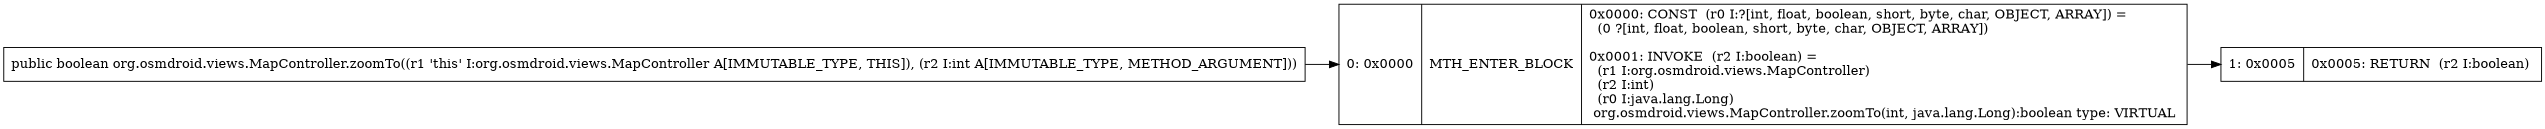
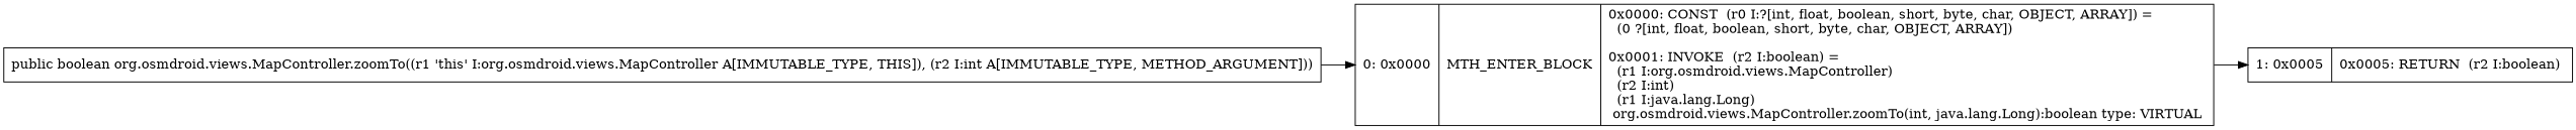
  digraph {
    rankdir=LR
    node [shape=record]
-   n1 [label="{0\:\ 0x0000|MTH_ENTER_BLOCK\l|0x0000: CONST  (r0 I:?[int, float, boolean, short, byte, char, OBJECT, ARRAY]) = \l  (0 ?[int, float, boolean, short, byte, char, OBJECT, ARRAY])\l \l0x0001: INVOKE  (r2 I:boolean) = \l  (r1 I:org.osmdroid.views.MapController)\l  (r2 I:int)\l  (r0 I:java.lang.Long)\l org.osmdroid.views.MapController.zoomTo(int, java.lang.Long):boolean type: VIRTUAL \l}"]
+   n1 [label="{0\:\ 0x0000|MTH_ENTER_BLOCK\l|0x0000: CONST  (r0 I:?[int, float, boolean, short, byte, char, OBJECT, ARRAY]) = \l  (0 ?[int, float, boolean, short, byte, char, OBJECT, ARRAY])\l \l0x0001: INVOKE  (r2 I:boolean) = \l  (r1 I:org.osmdroid.views.MapController)\l  (r2 I:int)\l  (r1 I:java.lang.Long)\l org.osmdroid.views.MapController.zoomTo(int, java.lang.Long):boolean type: VIRTUAL \l}"]
    n2 [label="{1\:\ 0x0005|0x0005: RETURN  (r2 I:boolean) \l}"]
    n3 [label="{public boolean org.osmdroid.views.MapController.zoomTo((r1 'this' I:org.osmdroid.views.MapController A[IMMUTABLE_TYPE, THIS]), (r2 I:int A[IMMUTABLE_TYPE, METHOD_ARGUMENT])) }"]
    n1 -> n2
    n3 -> n1
  }
